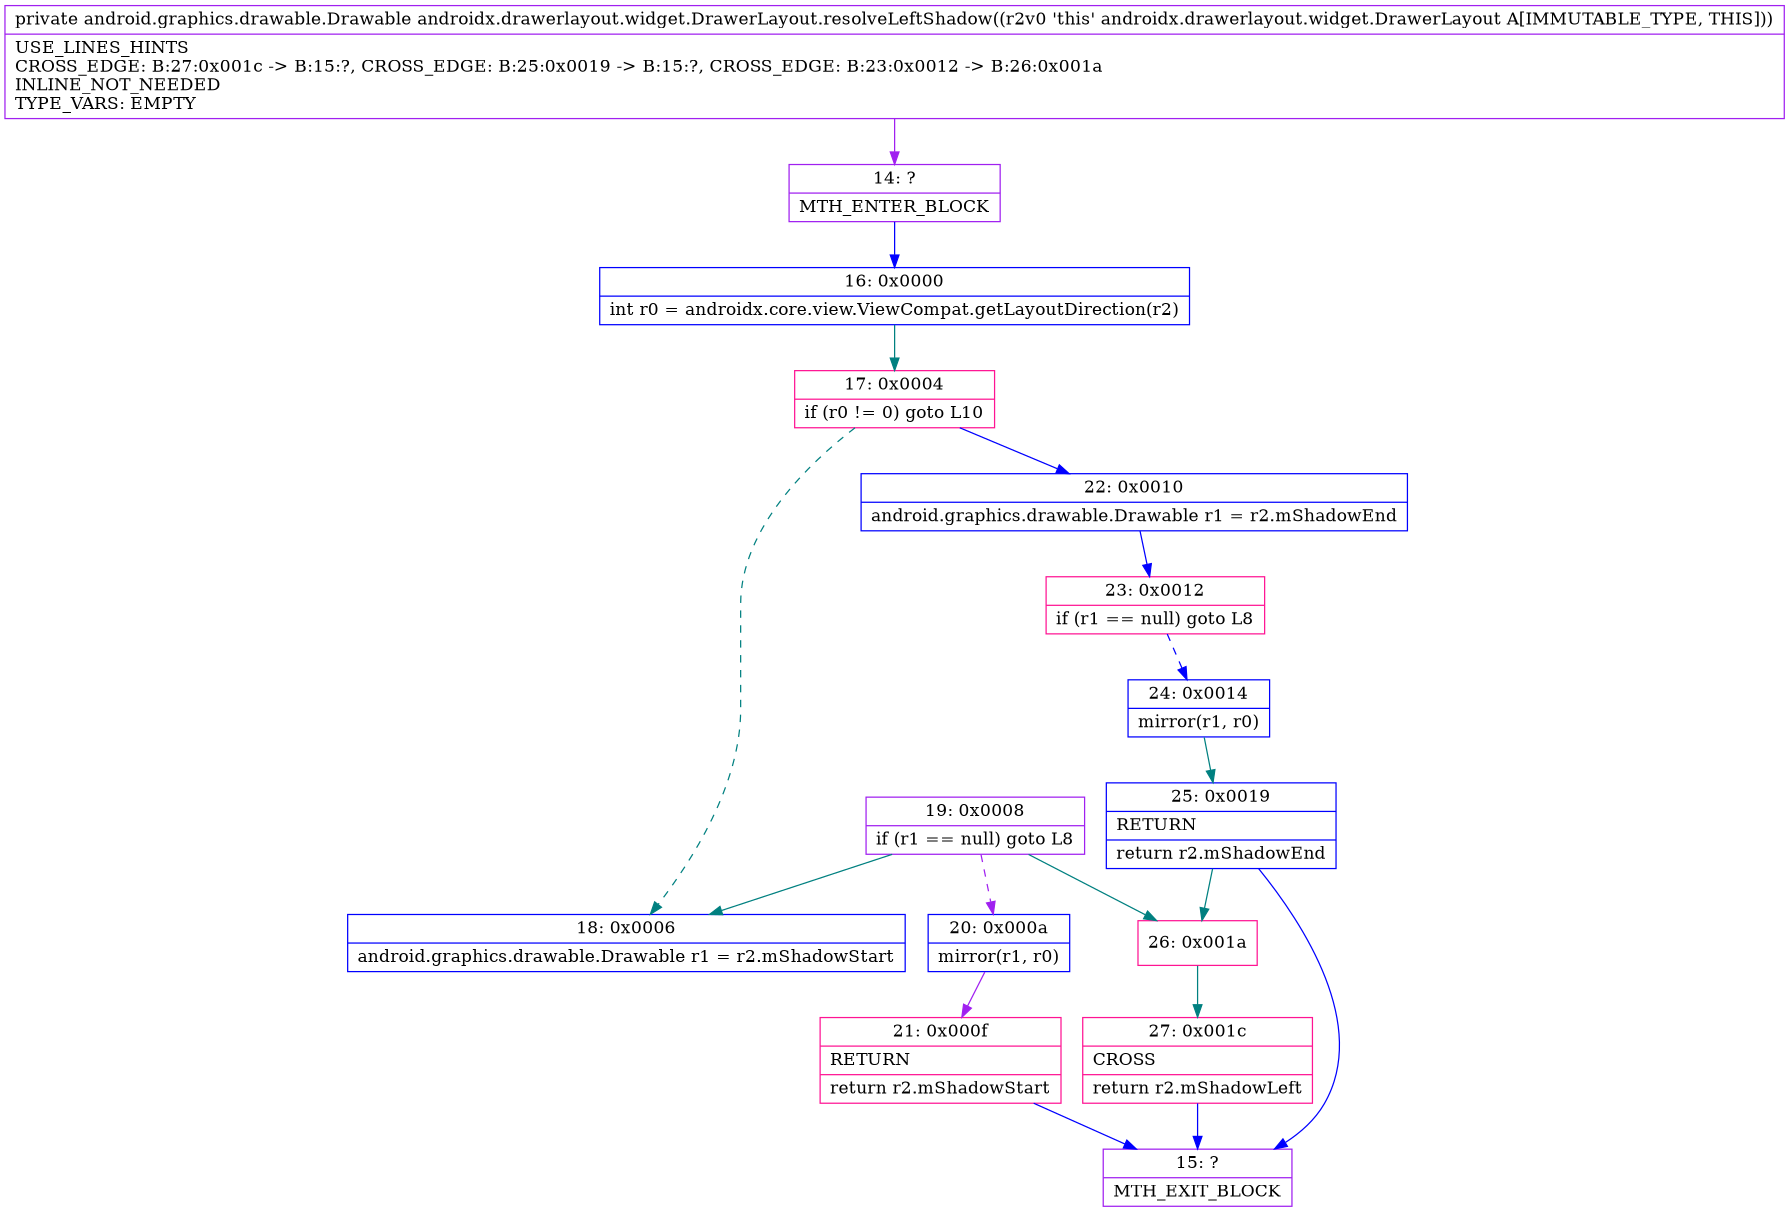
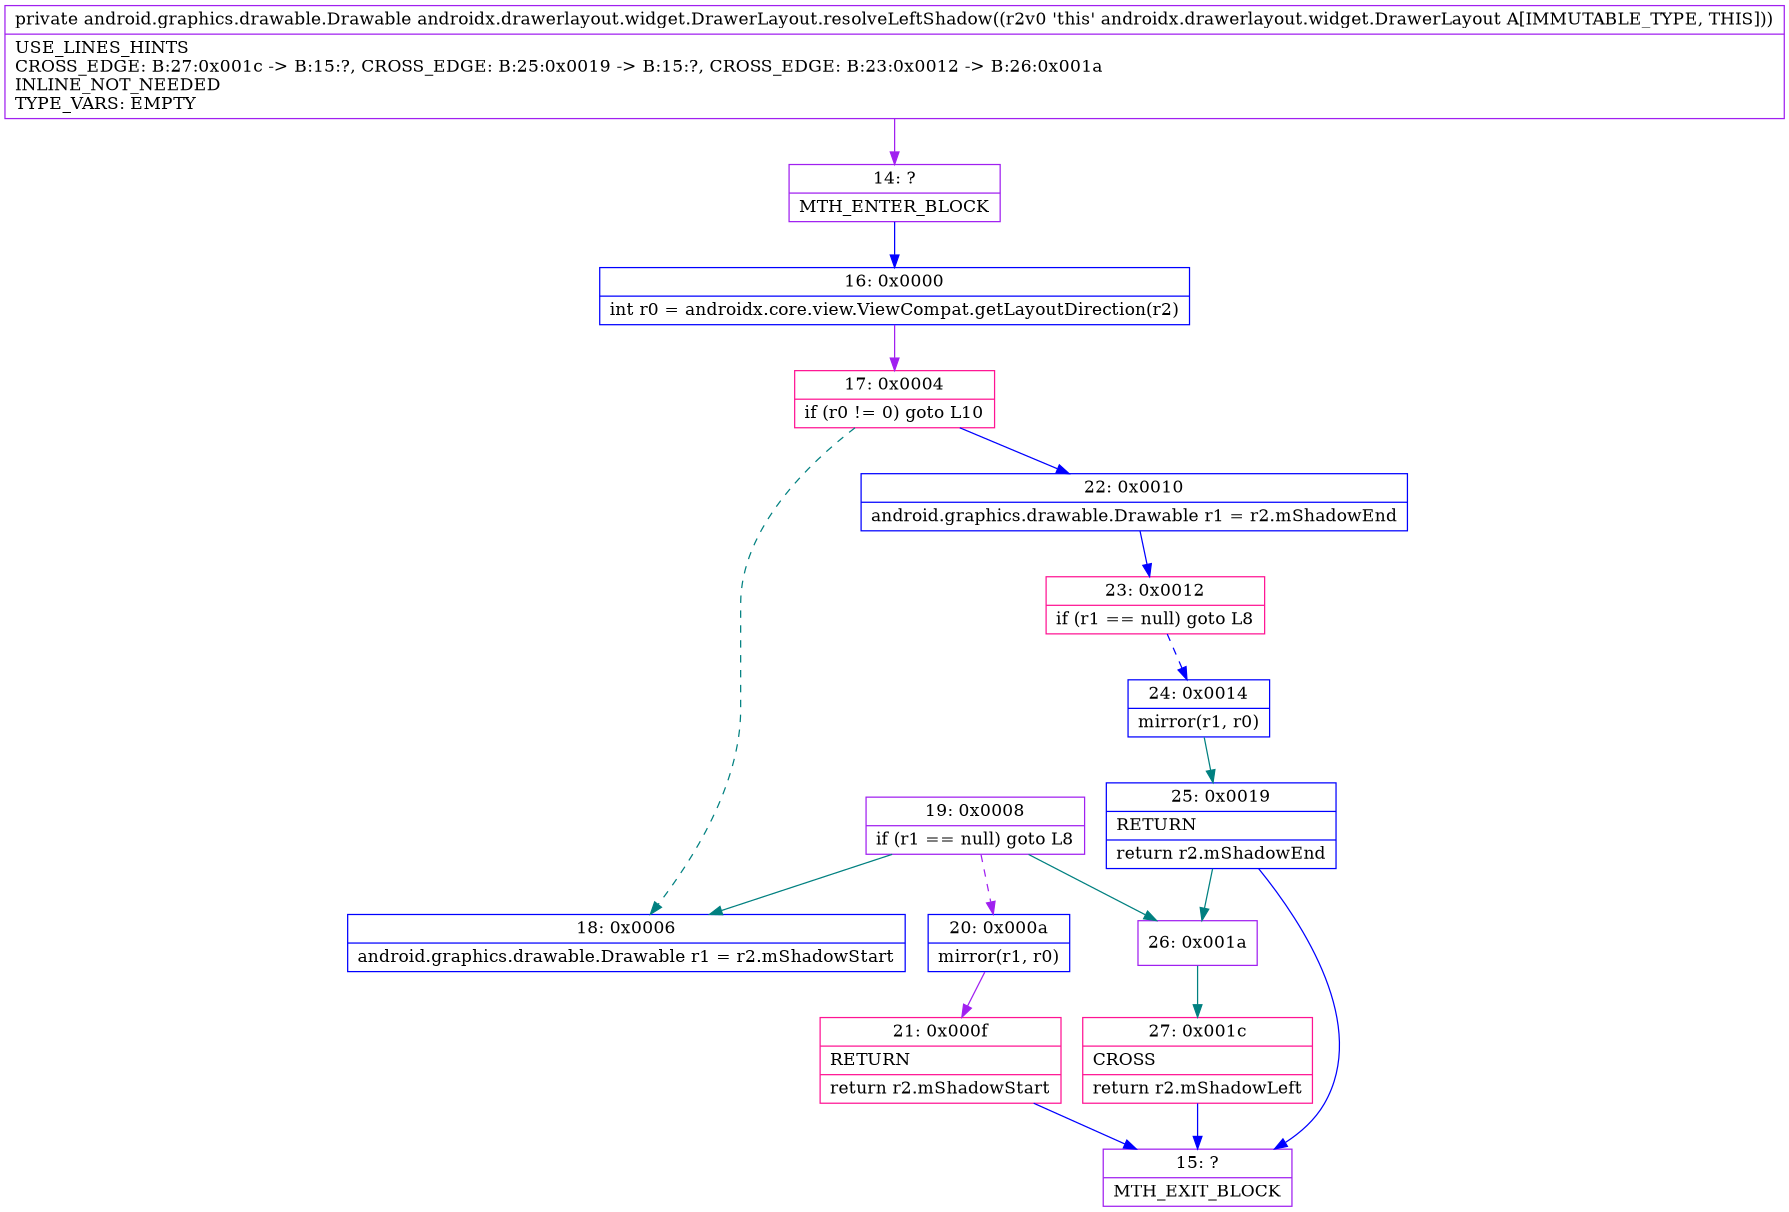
  digraph {
    node [color=blue shape=record]
    edge [color=blue]
    n1 [color=purple label="{14\:\ ?|MTH_ENTER_BLOCK\l}"]
    n2 [label="{16\:\ 0x0000|int r0 = androidx.core.view.ViewCompat.getLayoutDirection(r2)\l}"]
    n3 [color=deeppink label="{17\:\ 0x0004|if (r0 != 0) goto L10\l}"]
    n4 [label="{18\:\ 0x0006|android.graphics.drawable.Drawable r1 = r2.mShadowStart\l}"]
    n5 [label="{22\:\ 0x0010|android.graphics.drawable.Drawable r1 = r2.mShadowEnd\l}"]
    n6 [color=deeppink label="{23\:\ 0x0012|if (r1 == null) goto L8\l}"]
    n7 [color=purple label="{19\:\ 0x0008|if (r1 == null) goto L8\l}"]
    n8 [label="{20\:\ 0x000a|mirror(r1, r0)\l}"]
-   n9 [color=deeppink label="{26\:\ 0x001a}"]
+   n9 [color=purple label="{26\:\ 0x001a}"]
    n10 [color=deeppink label="{21\:\ 0x000f|RETURN\l|return r2.mShadowStart\l}"]
    n11 [color=deeppink label="{27\:\ 0x001c|CROSS\l|return r2.mShadowLeft\l}"]
    n12 [color=purple label="{15\:\ ?|MTH_EXIT_BLOCK\l}"]
    n13 [label="{24\:\ 0x0014|mirror(r1, r0)\l}"]
    n14 [label="{25\:\ 0x0019|RETURN\l|return r2.mShadowEnd\l}"]
    n15 [color=purple label="{private android.graphics.drawable.Drawable androidx.drawerlayout.widget.DrawerLayout.resolveLeftShadow((r2v0 'this' androidx.drawerlayout.widget.DrawerLayout A[IMMUTABLE_TYPE, THIS]))  | USE_LINES_HINTS\lCROSS_EDGE: B:27:0x001c \-\> B:15:?, CROSS_EDGE: B:25:0x0019 \-\> B:15:?, CROSS_EDGE: B:23:0x0012 \-\> B:26:0x001a\lINLINE_NOT_NEEDED\lTYPE_VARS: EMPTY\l}"]
    n1 -> n2
-   n2 -> n3 [color=teal]
+   n2 -> n3 [color=purple]
    n3 -> n4 [color=teal style=dashed]
    n3 -> n5
    n5 -> n6
    n6 -> n13 [style=dashed]
    n7 -> n4 [color=teal]
    n7 -> n8 [color=purple style=dashed]
    n7 -> n9 [color=teal]
    n8 -> n10 [color=purple]
    n9 -> n11 [color=teal]
    n10 -> n12
    n11 -> n12
    n13 -> n14 [color=teal]
    n14 -> n9 [color=teal]
    n14 -> n12
    n15 -> n1 [color=purple]
  }
